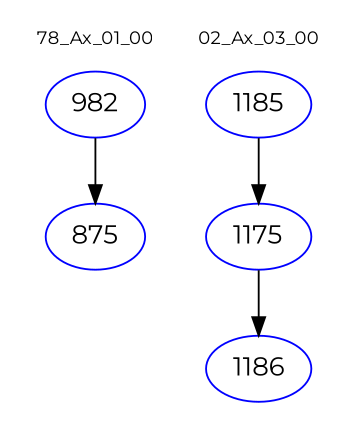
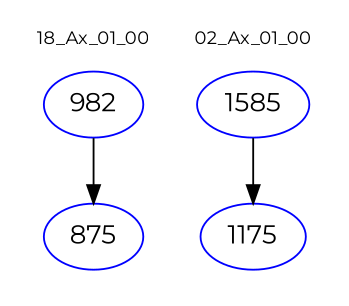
  digraph {
    fontname=Montserrat
    node [color=blue fontname=Montserrat]
    edge [color=black fontname=Montserrat]
    n1 [label=982]
    n2 [label=875]
-   n3 [label=1185]
+   n3 [label=1585]
    n4 [label=1175]
-   n5 [label=1186]
    subgraph cluster_1 {
      color=white
      fontsize=10
-     label="78_Ax_01_00"
+     label="18_Ax_01_00"
      n1
      n2
    }
    subgraph cluster_2 {
      color=white
      fontsize=10
-     label="02_Ax_03_00"
+     label="02_Ax_01_00"
      n3
      n4
-     n5
    }
    n1 -> n2
    n3 -> n4
-   n4 -> n5
  }
